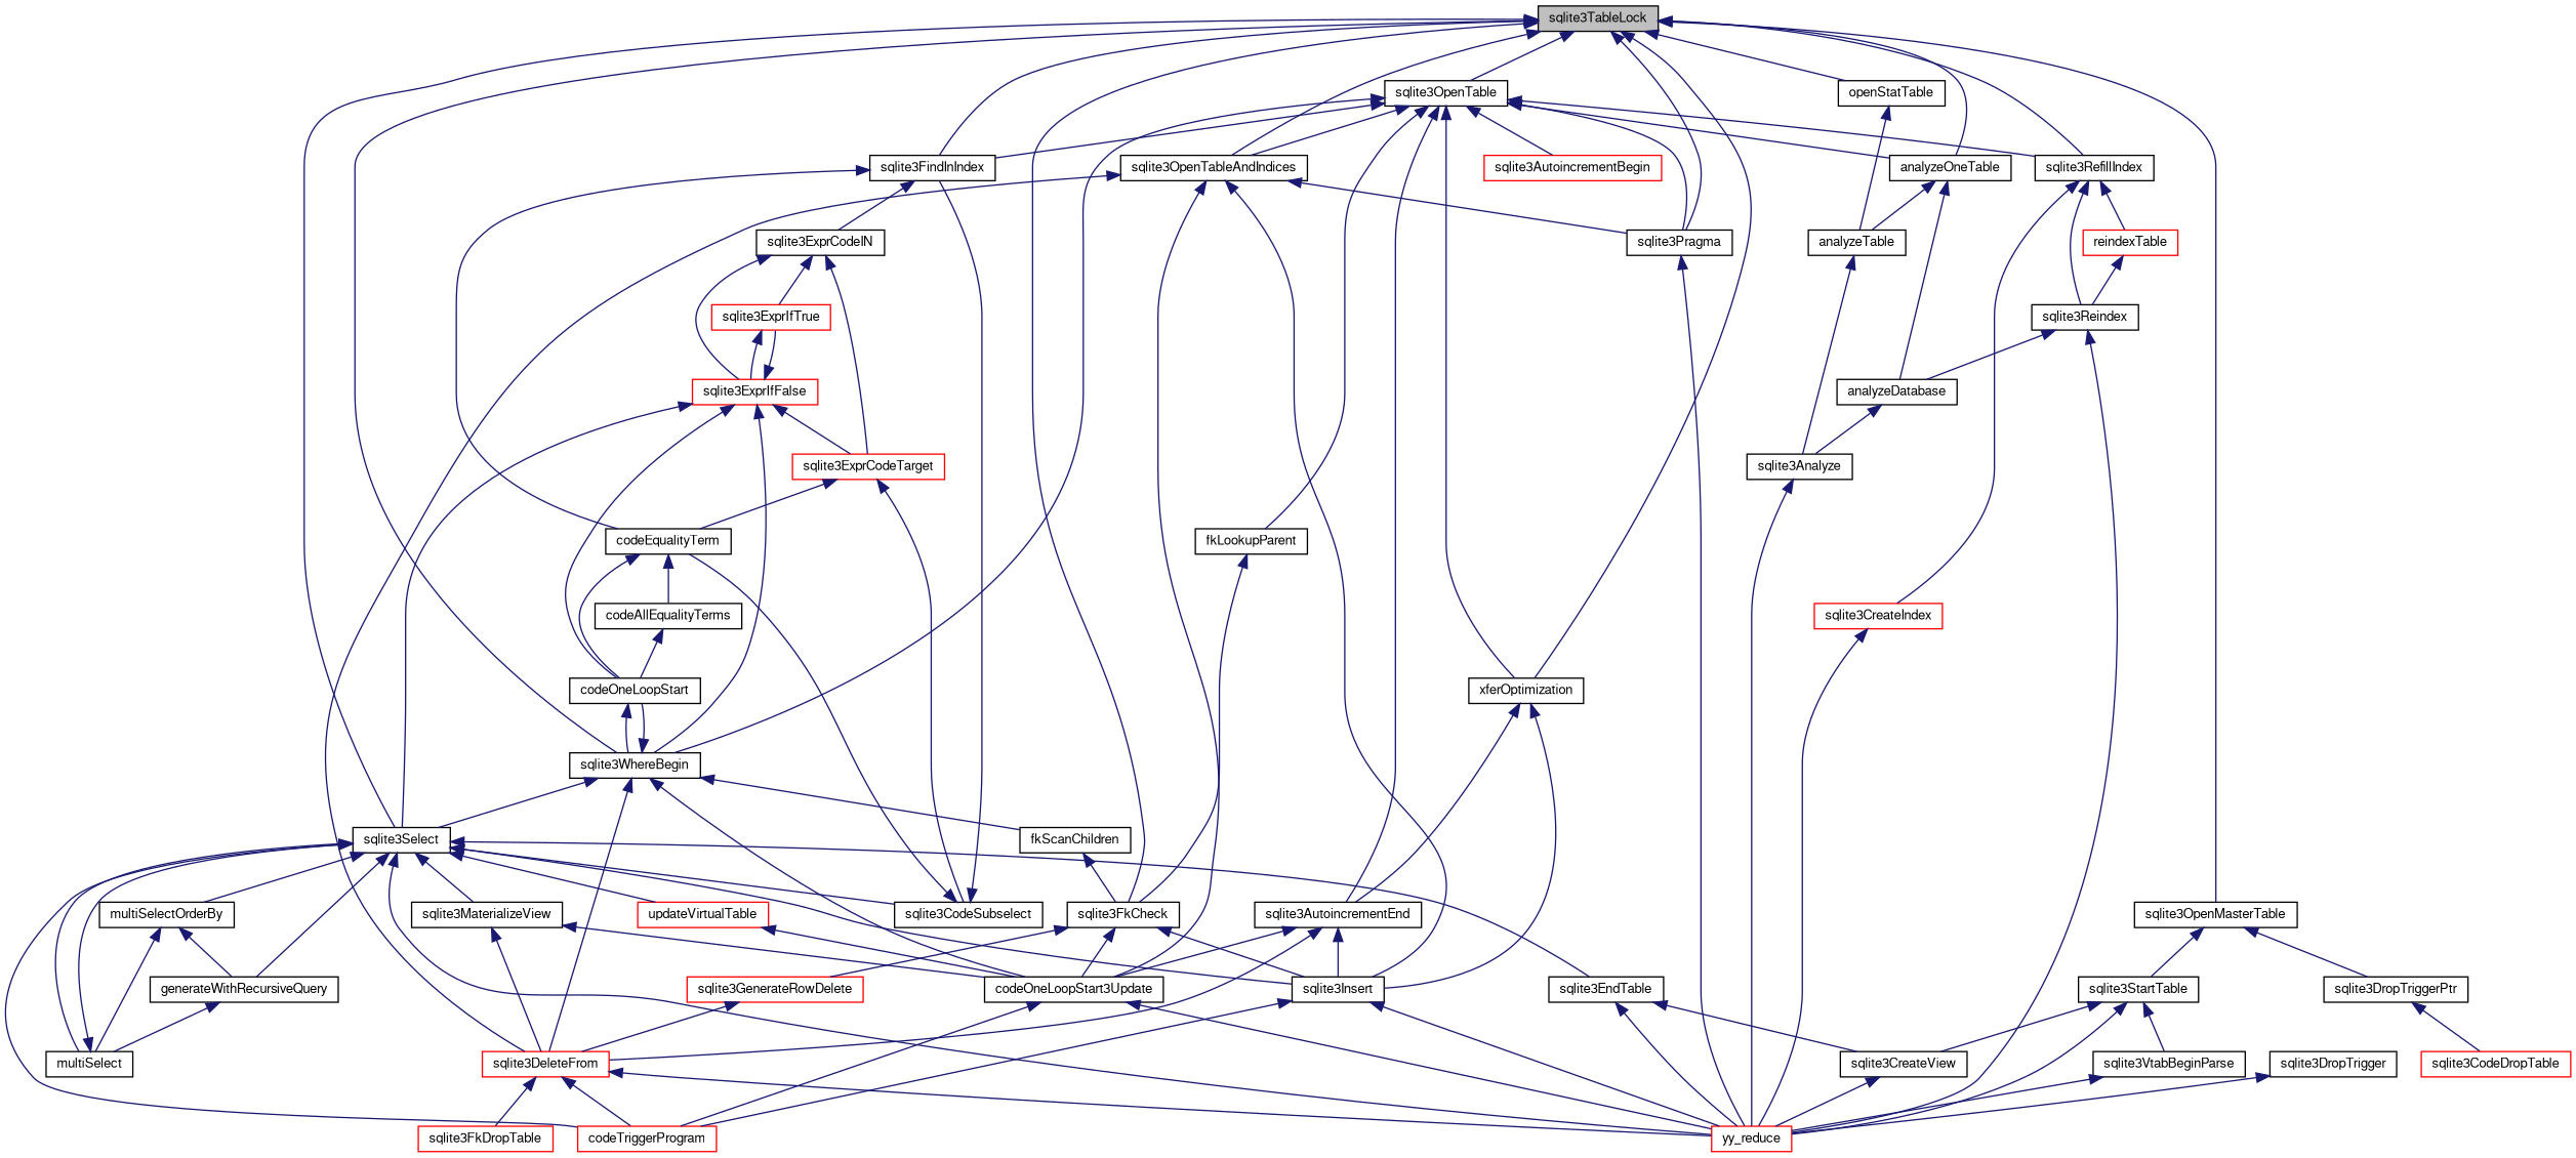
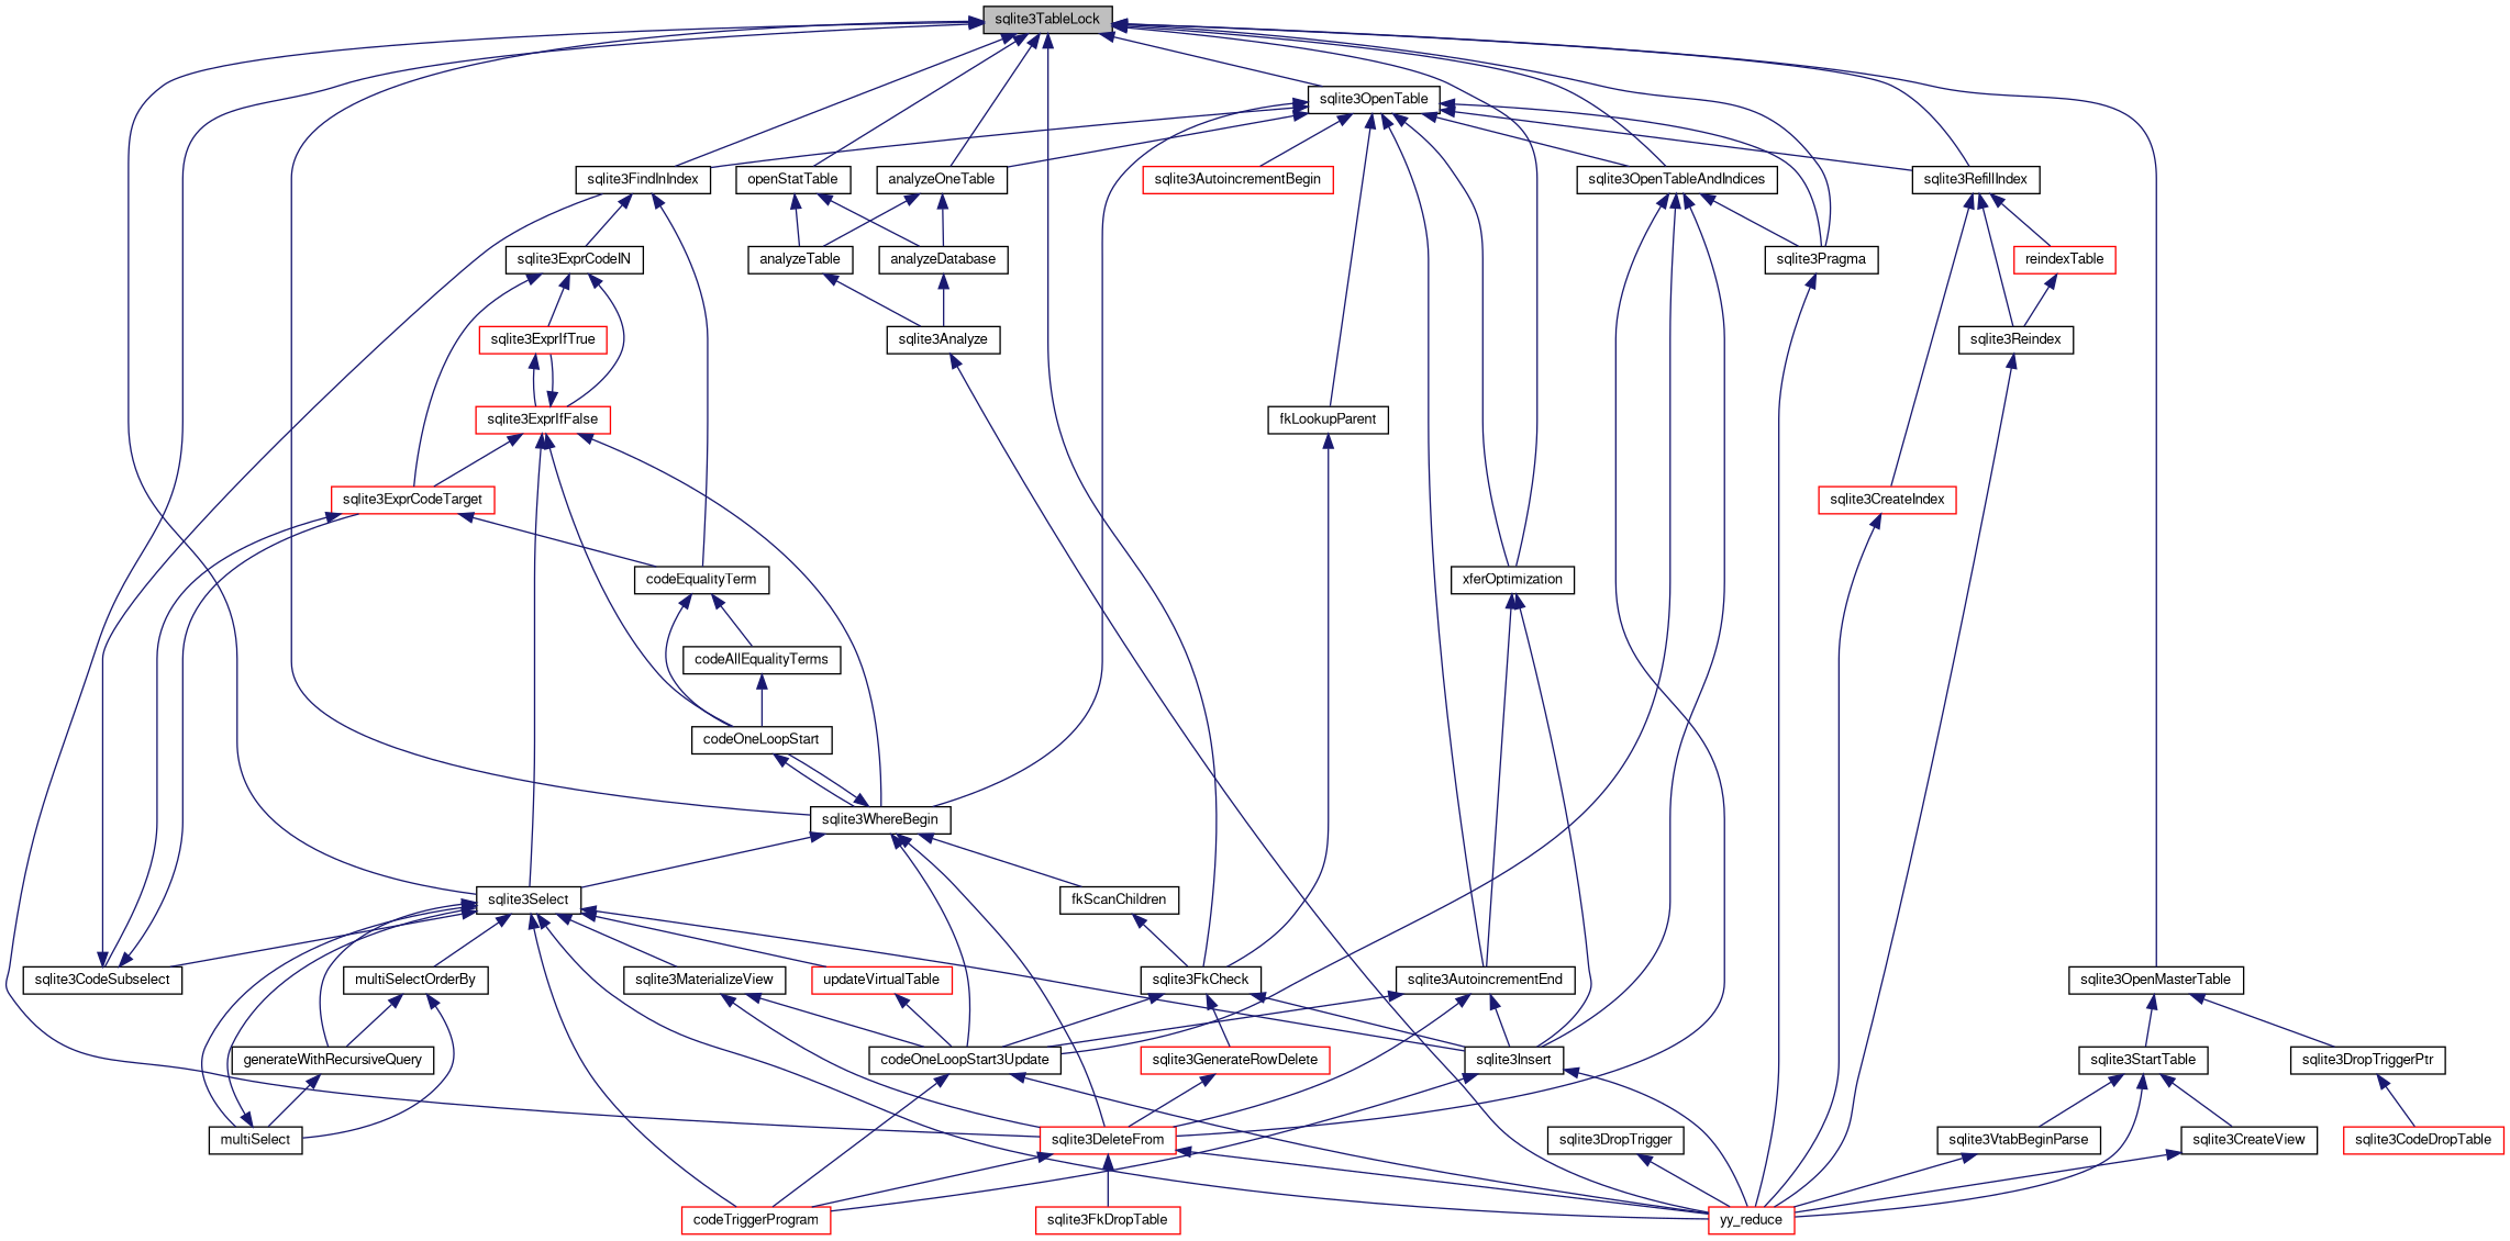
  digraph {
    rankdir=TB
    node [color=black fillcolor=white fontname=FreeSans fontsize=10 shape=record style=filled]
    edge [color=midnightblue dir=back fontname=FreeSans fontsize=10 labelfontname=FreeSans labelfontsize=10 style=solid]
    n1 [fillcolor=grey75 fontcolor=black height=0.2 label=sqlite3TableLock width=0.4]
    n2 [height=0.2 label=sqlite3FindInIndex width=0.4]
    n3 [height=0.2 label=sqlite3WhereBegin width=0.4]
    n4 [color=red height=0.2 label=sqlite3DeleteFrom width=0.4]
    n5 [height=0.2 label=sqlite3FkCheck width=0.4]
    n6 [height=0.2 label=sqlite3Select width=0.4]
    n7 [height=0.2 label=openStatTable width=0.4]
    n8 [height=0.2 label=analyzeOneTable width=0.4]
    n9 [height=0.2 label=sqlite3OpenMasterTable width=0.4]
    n10 [height=0.2 label=sqlite3RefillIndex width=0.4]
    n11 [height=0.2 label=sqlite3OpenTable width=0.4]
    n12 [height=0.2 label=sqlite3OpenTableAndIndices width=0.4]
    n13 [height=0.2 label=sqlite3Pragma width=0.4]
    n14 [height=0.2 label=xferOptimization width=0.4]
    n15 [height=0.2 label=sqlite3ExprCodeIN width=0.4]
    n16 [height=0.2 label=codeEqualityTerm width=0.4]
    n17 [height=0.2 label=codeOneLoopStart width=0.4]
    n18 [height=0.2 label=fkScanChildren width=0.4]
    n19 [height=0.2 label=codeOneLoopStart3Update width=0.4]
    n20 [color=red height=0.2 label=sqlite3FkDropTable width=0.4]
    n21 [color=red height=0.2 label=codeTriggerProgram width=0.4]
    n22 [color=red height=0.2 label=yy_reduce width=0.4]
    n23 [color=red height=0.2 label=sqlite3GenerateRowDelete width=0.4]
    n24 [height=0.2 label=sqlite3Insert width=0.4]
    n25 [height=0.2 label=sqlite3CodeSubselect width=0.4]
-   n26 [height=0.2 label=sqlite3EndTable width=0.4]
    n27 [height=0.2 label=sqlite3MaterializeView width=0.4]
    n28 [height=0.2 label=generateWithRecursiveQuery width=0.4]
    n29 [height=0.2 label=multiSelect width=0.4]
    n30 [height=0.2 label=multiSelectOrderBy width=0.4]
    n31 [color=red height=0.2 label=updateVirtualTable width=0.4]
    n32 [height=0.2 label=analyzeDatabase width=0.4]
    n33 [height=0.2 label=analyzeTable width=0.4]
    n34 [height=0.2 label=sqlite3StartTable width=0.4]
    n35 [height=0.2 label=sqlite3DropTriggerPtr width=0.4]
    n36 [color=red height=0.2 label=sqlite3CreateIndex width=0.4]
    n37 [color=red height=0.2 label=reindexTable width=0.4]
    n38 [height=0.2 label=sqlite3Reindex width=0.4]
    n39 [height=0.2 label=fkLookupParent width=0.4]
    n40 [color=red height=0.2 label=sqlite3AutoincrementBegin width=0.4]
    n41 [height=0.2 label=sqlite3AutoincrementEnd width=0.4]
    n42 [color=red height=0.2 label=sqlite3ExprCodeTarget width=0.4]
    n43 [color=red height=0.2 label=sqlite3ExprIfTrue width=0.4]
    n44 [color=red height=0.2 label=sqlite3ExprIfFalse width=0.4]
    n45 [height=0.2 label=codeAllEqualityTerms width=0.4]
    n46 [height=0.2 label=sqlite3CreateView width=0.4]
    n47 [height=0.2 label=sqlite3Analyze width=0.4]
    n48 [height=0.2 label=sqlite3VtabBeginParse width=0.4]
    n49 [color=red height=0.2 label=sqlite3CodeDropTable width=0.4]
    n50 [height=0.2 label=sqlite3DropTrigger width=0.4]
    n1 -> n2
    n1 -> n3
+   n1 -> n4
    n1 -> n5
    n1 -> n6
    n1 -> n7
    n1 -> n8
    n1 -> n9
    n1 -> n10
    n1 -> n11
    n1 -> n12
    n1 -> n13
    n1 -> n14
    n2 -> n15
    n2 -> n16
    n3 -> n4
    n3 -> n6
    n3 -> n17
    n3 -> n18
    n3 -> n19
    n4 -> n20
    n4 -> n21
    n4 -> n22
    n5 -> n19
    n5 -> n23
    n5 -> n24
    n6 -> n21
    n6 -> n22
    n6 -> n24
    n6 -> n25
-   n6 -> n26
    n6 -> n27
    n6 -> n28
    n6 -> n29
    n6 -> n30
    n6 -> n31
-   n38 -> n32
+   n7 -> n32
    n7 -> n33
    n8 -> n32
    n8 -> n33
    n9 -> n34
    n9 -> n35
    n10 -> n36
    n10 -> n37
    n10 -> n38
    n11 -> n2
    n11 -> n3
    n11 -> n8
    n11 -> n10
    n11 -> n12
    n11 -> n13
    n11 -> n14
    n11 -> n39
    n11 -> n40
    n11 -> n41
    n12 -> n4
    n12 -> n13
    n12 -> n19
    n12 -> n24
    n13 -> n22
    n14 -> n24
    n14 -> n41
    n15 -> n42
    n15 -> n43
    n15 -> n44
    n16 -> n17
    n16 -> n45
    n17 -> n3
    n18 -> n5
    n19 -> n21
    n19 -> n22
    n23 -> n4
    n24 -> n21
    n24 -> n22
    n25 -> n2
-   n25 -> n16
-   n26 -> n22
-   n26 -> n46
+   n25 -> n42
    n27 -> n4
    n27 -> n19
    n28 -> n29
    n29 -> n6
    n30 -> n28
    n30 -> n29
    n31 -> n19
    n32 -> n47
    n33 -> n47
    n34 -> n22
    n34 -> n46
    n34 -> n48
    n35 -> n49
    n36 -> n22
    n37 -> n38
    n38 -> n22
    n39 -> n5
    n41 -> n4
    n41 -> n19
    n41 -> n24
    n42 -> n16
    n42 -> n25
    n43 -> n44
    n44 -> n3
    n44 -> n6
    n44 -> n17
    n44 -> n42
    n44 -> n43
    n45 -> n17
    n46 -> n22
    n47 -> n22
    n48 -> n22
    n50 -> n22
  }
